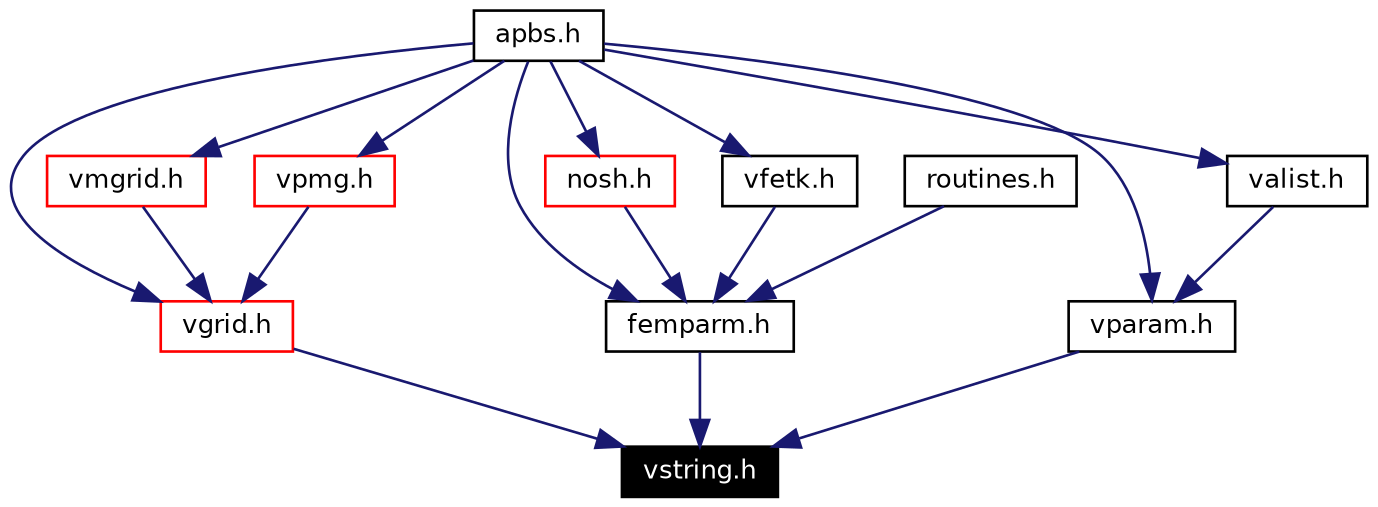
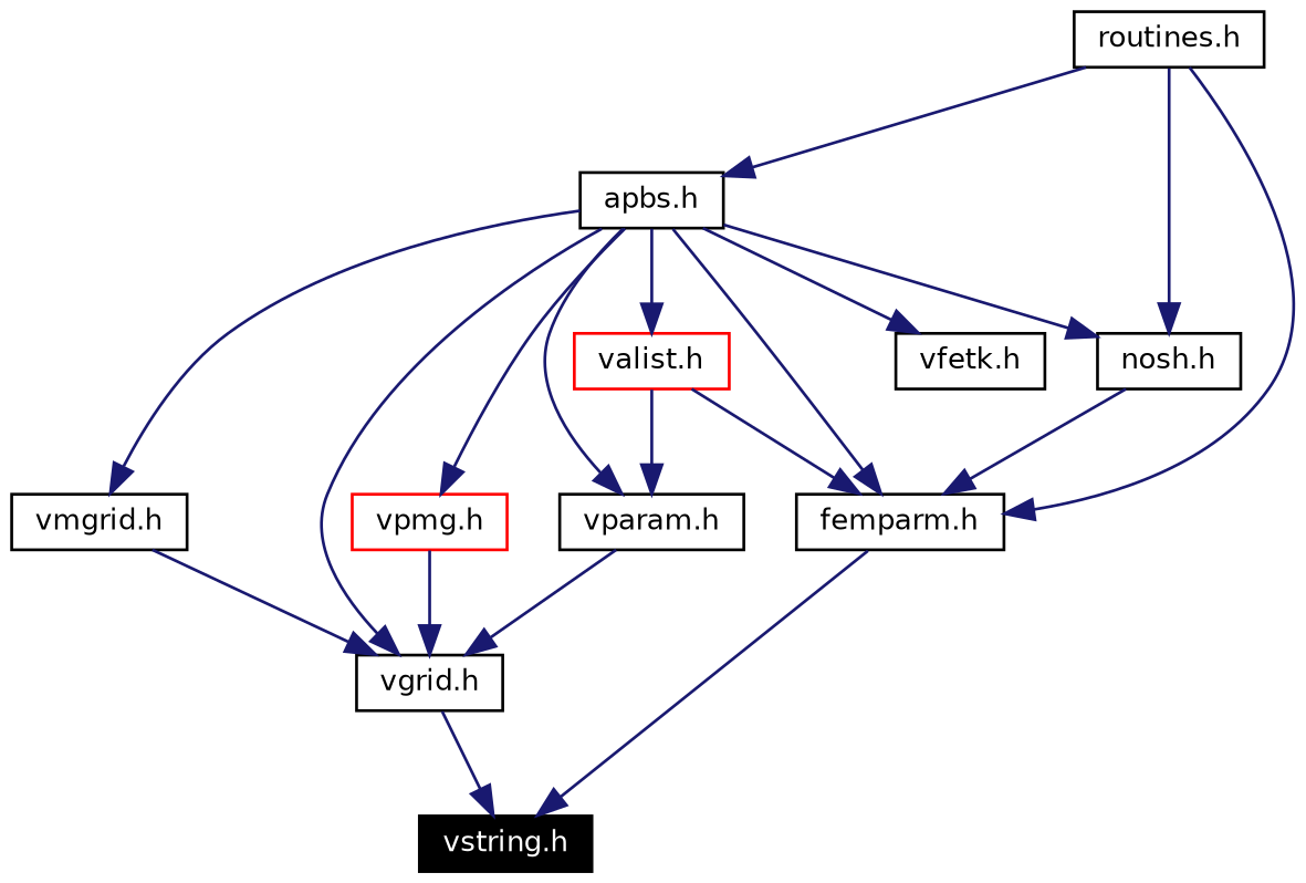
  digraph {
    node [color=black fontname=Helvetica fontsize=10 shape=box]
    edge [color=midnightblue fontname=Helvetica fontsize=10 style=solid]
    n1 [fontcolor=white height=0.2 label="vstring.h" style=filled width=0.4]
-   n2 [color=red height=0.2 label="vgrid.h" width=0.4]
-   n3 [color=red height=0.2 label="vmgrid.h" width=0.4]
+   n2 [height=0.2 label="vgrid.h" width=0.4]
+   n3 [height=0.2 label="vmgrid.h" width=0.4]
    n4 [height=0.2 label="apbs.h" width=0.4]
    n5 [color=red height=0.2 label="vpmg.h" width=0.4]
    n6 [height=0.2 label="femparm.h" width=0.4]
-   n7 [color=red height=0.2 label="nosh.h" width=0.4]
+   n7 [height=0.2 label="nosh.h" width=0.4]
    n8 [height=0.2 label="vfetk.h" width=0.4]
    n9 [height=0.2 label="vparam.h" width=0.4]
-   n10 [height=0.2 label="valist.h" width=0.4]
+   n10 [color=red height=0.2 label="valist.h" width=0.4]
    n11 [height=0.2 label="routines.h" width=0.4]
    n2 -> n1
    n3 -> n2
    n4 -> n2
    n4 -> n3
    n4 -> n5
    n4 -> n6
    n4 -> n7
    n4 -> n8
    n4 -> n9
    n4 -> n10
    n5 -> n2
    n6 -> n1
    n7 -> n6
-   n8 -> n6
-   n9 -> n1
+   n10 -> n6
+   n9 -> n2
    n10 -> n9
+   n11 -> n4
    n11 -> n6
+   n11 -> n7
  }
